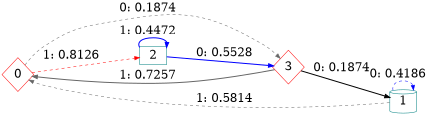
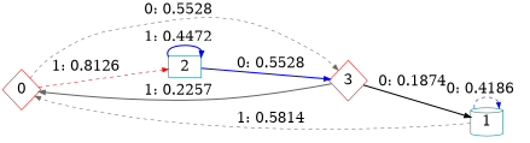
  digraph {
    rankdir=LR
    node [color=red fontsize=24 shape=diamond]
    edge [color=gray40 fontsize=24 style=dashed]
    0
    3
    2 [color=teal shape=box]
    1 [color=teal shape=cylinder]
-   0 -> 3 [label="0: 0.1874   "]
+   0 -> 3 [label="0: 0.5528   "]
    0 -> 2 [color=red label="1: 0.8126   "]
-   3 -> 0 [label="1: 0.7257   " style=bold]
+   3 -> 0 [label="1: 0.2257   " style=bold]
    3 -> 1 [color=black label="0: 0.1874   " style=bold]
    2 -> 3 [color=blue label="0: 0.5528   " style=bold]
    2 -> 2 [color=blue label="1: 0.4472   " style=bold]
    1 -> 0 [label="1: 0.5814   "]
    1 -> 1 [color=blue label="0: 0.4186   "]
  }
